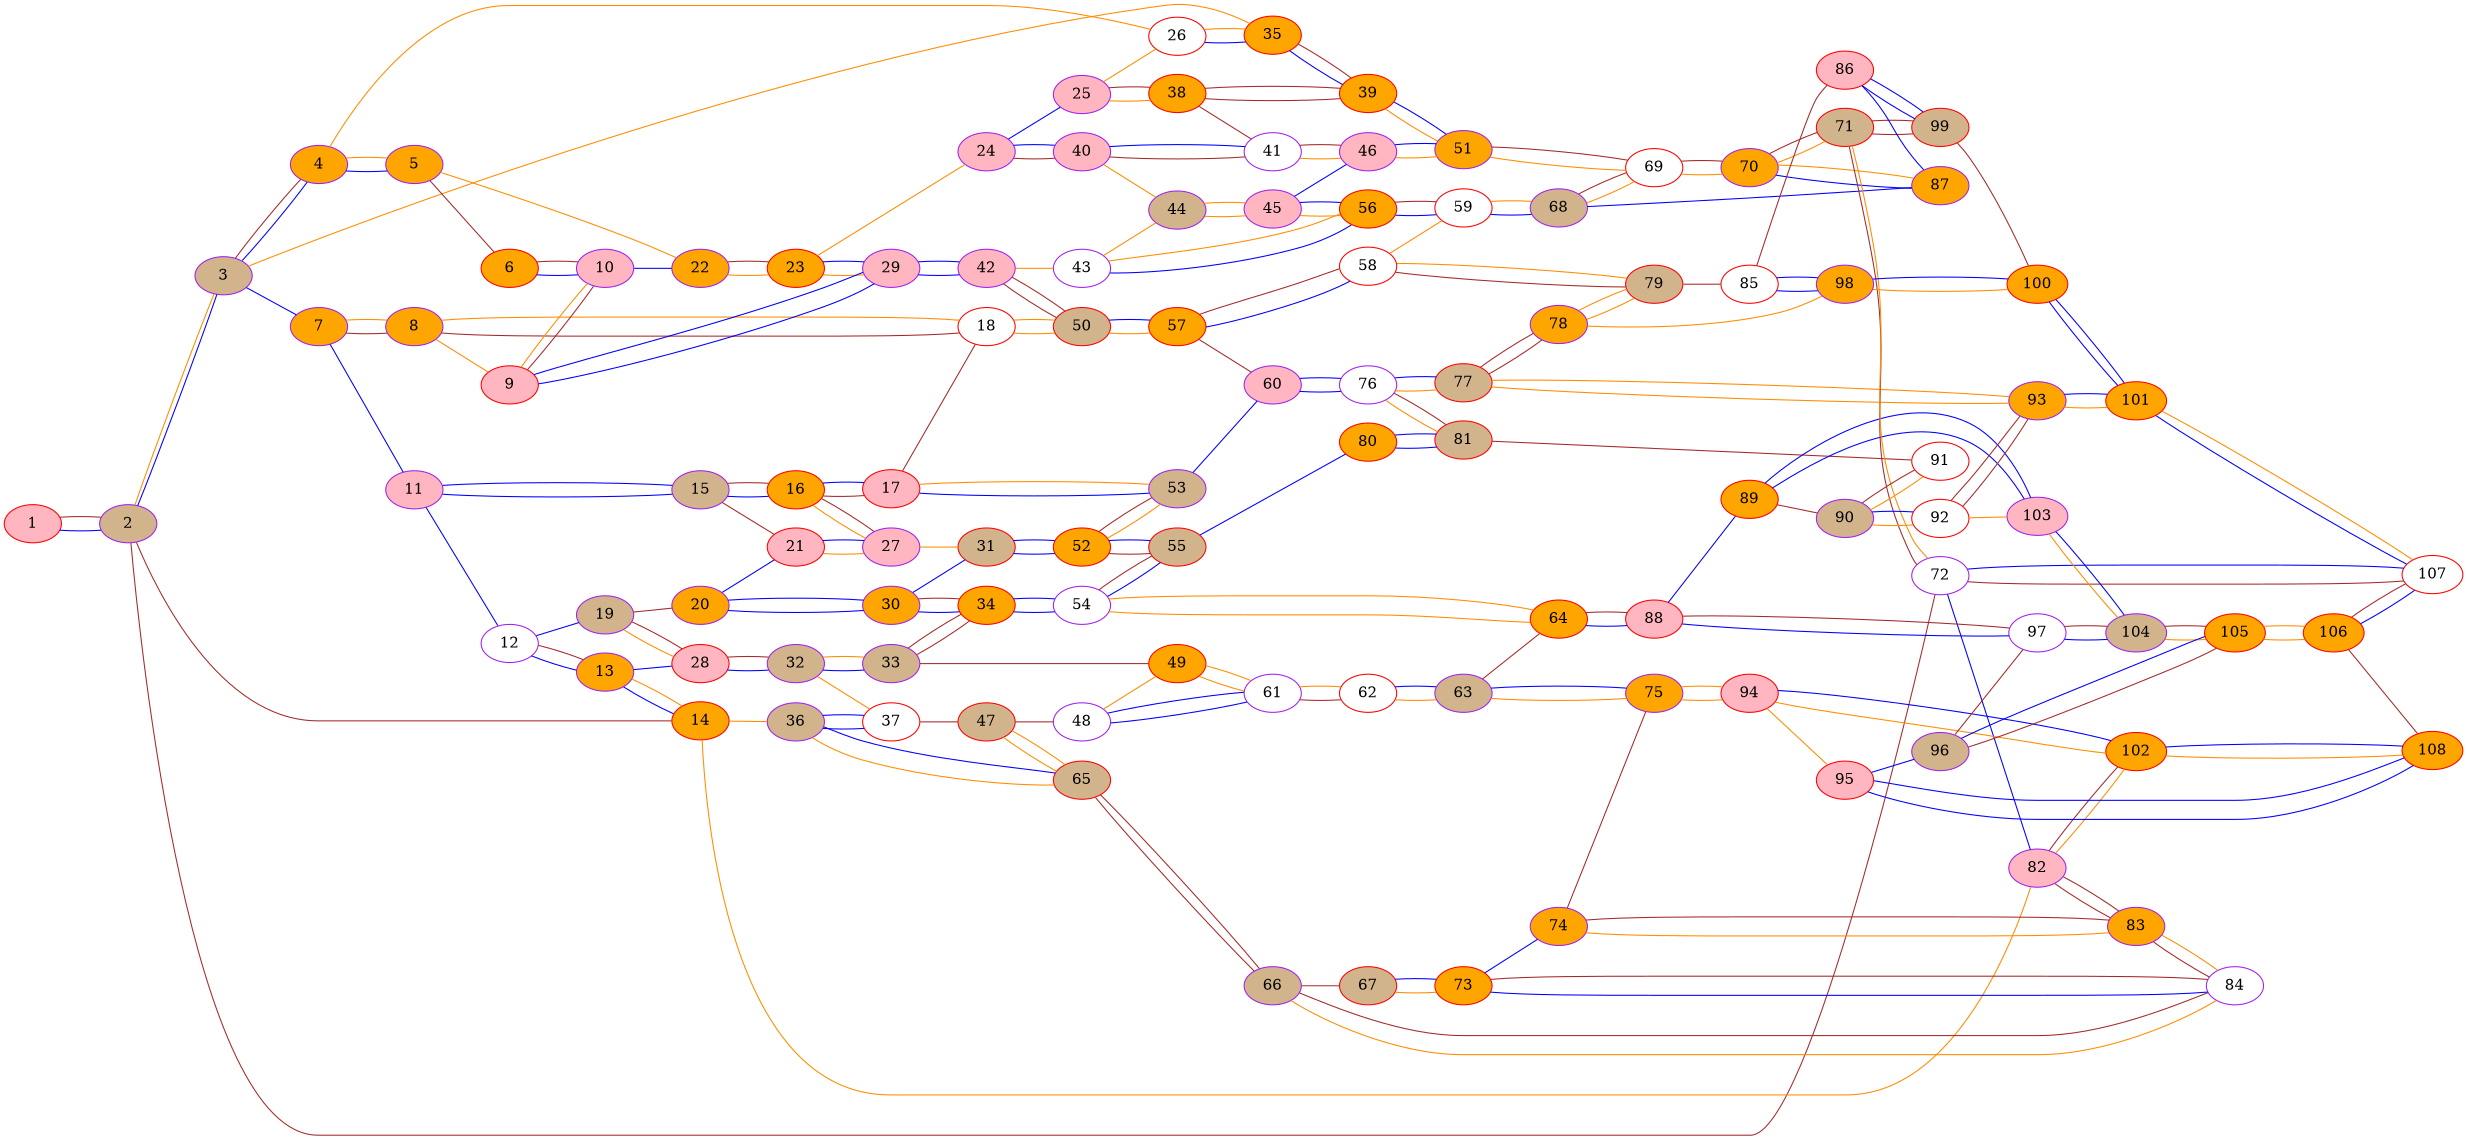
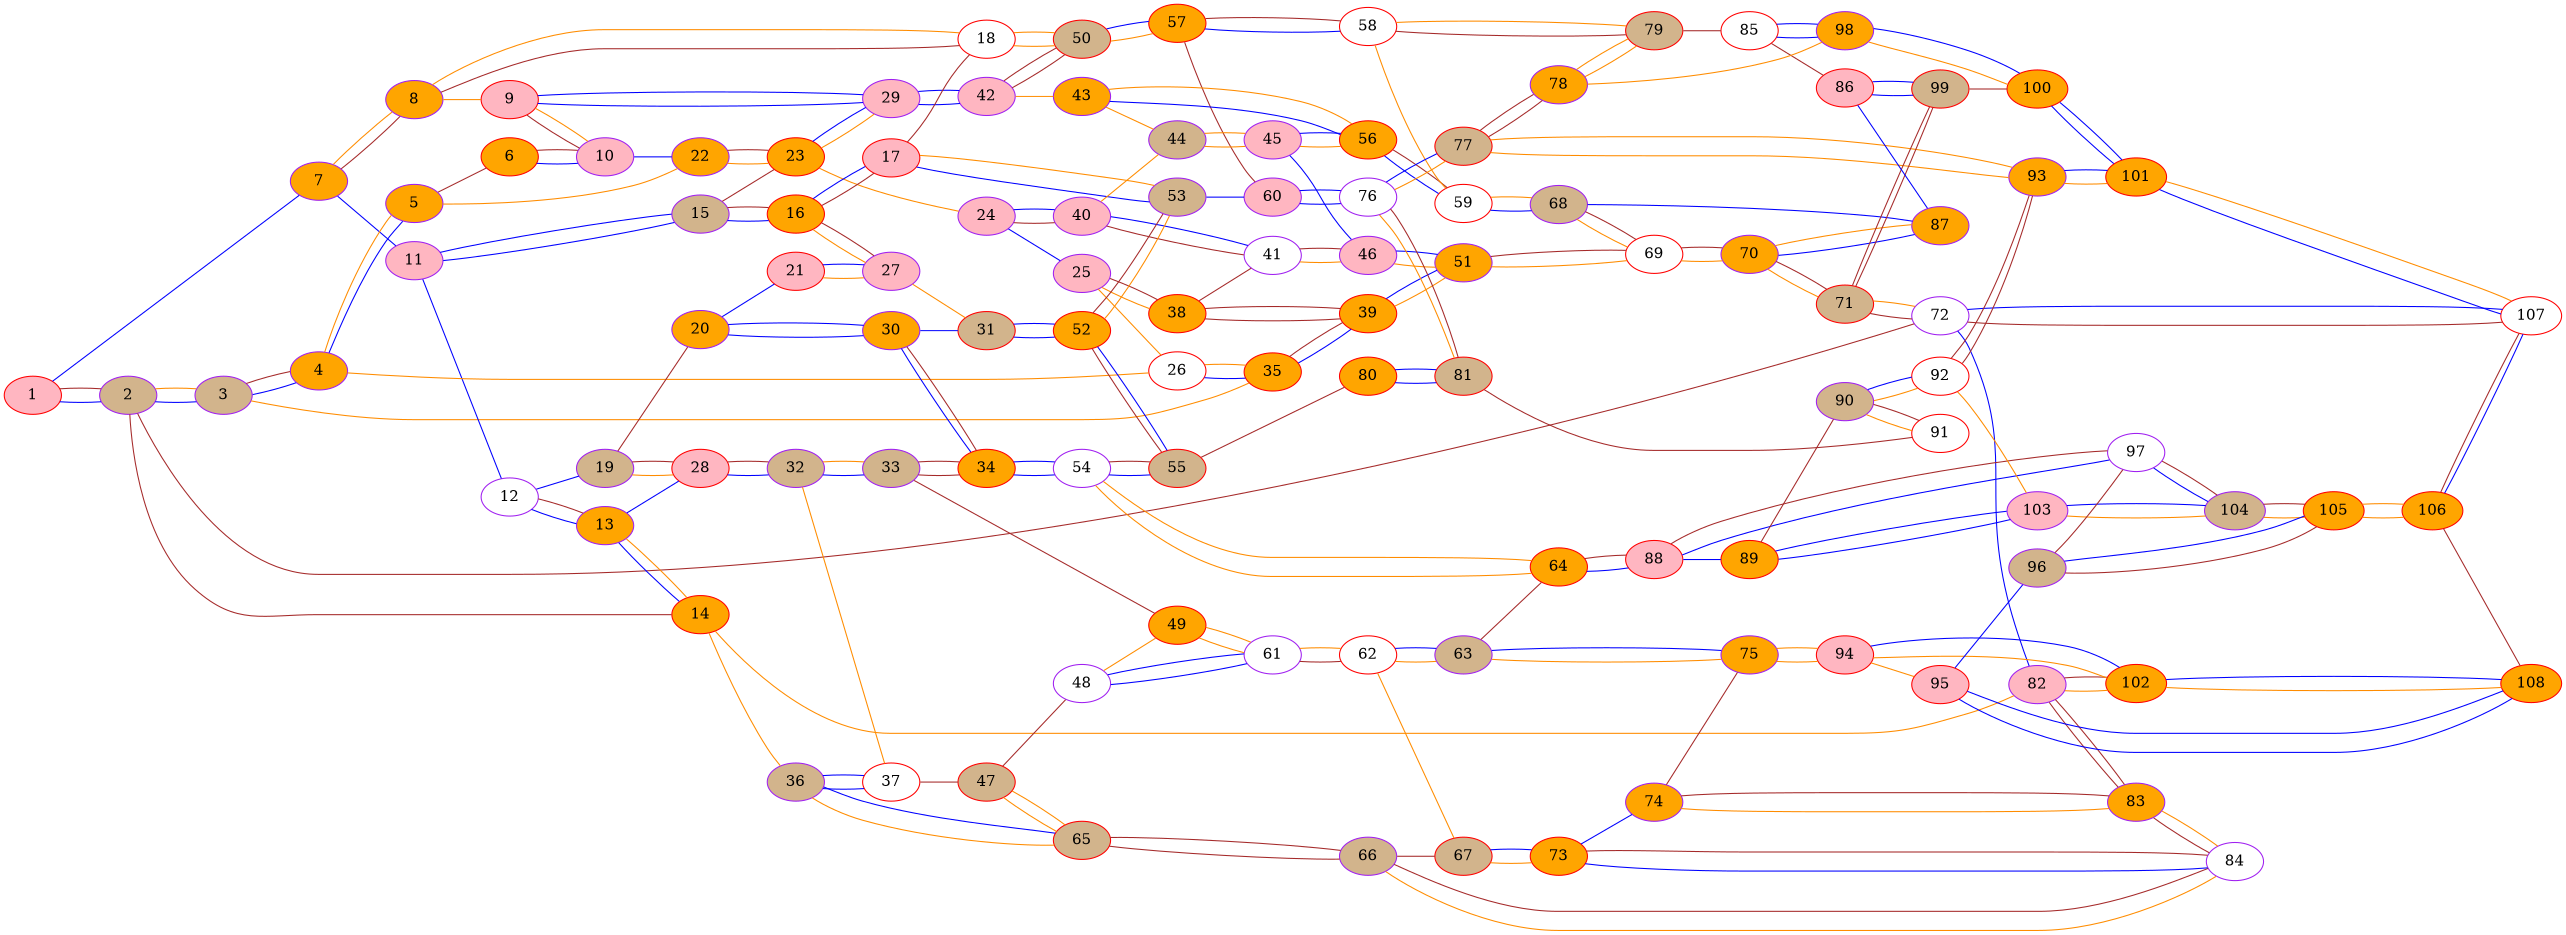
  graph {
    rankdir=LR
    node [color=purple fillcolor=orange style=filled]
    edge [color=blue]
    1 [color=red fillcolor=lightpink]
    2 [fillcolor=tan]
    7
    3 [fillcolor=tan]
    14 [color=red]
    72 [fillcolor=white]
    8
    11 [fillcolor=lightpink]
    4
    35 [color=red]
    36 [fillcolor=tan]
    82 [fillcolor=lightpink]
    107 [color=red fillcolor=white]
    5
    26 [color=red fillcolor=white]
    39 [color=red]
    6 [color=red]
    22
    10 [fillcolor=lightpink]
    23 [color=red]
    9 [color=red fillcolor=lightpink]
    18 [color=red fillcolor=white]
    12 [fillcolor=white]
    15 [fillcolor=tan]
    29 [fillcolor=lightpink]
    50 [color=red fillcolor=tan]
    42 [fillcolor=lightpink]
    13
    19 [fillcolor=tan]
    16 [color=red]
    21 [color=red fillcolor=lightpink]
    28 [color=red fillcolor=lightpink]
    20
    32 [fillcolor=tan]
    37 [color=red fillcolor=white]
    65 [color=red fillcolor=tan]
    83
    102 [color=red]
    17 [color=red fillcolor=lightpink]
    27 [fillcolor=lightpink]
    53 [fillcolor=tan]
    31 [color=red fillcolor=tan]
    60 [fillcolor=lightpink]
    57 [color=red]
    30
    34 [color=red]
    24 [fillcolor=lightpink]
    25 [fillcolor=lightpink]
    40 [fillcolor=lightpink]
    38 [color=red]
    41 [fillcolor=white]
    44 [fillcolor=tan]
    52 [color=red]
    33 [fillcolor=tan]
-   43 [fillcolor=white]
+   43
    54 [fillcolor=white]
    55 [color=red fillcolor=tan]
    49 [color=red]
    47 [color=red fillcolor=tan]
    61 [fillcolor=white]
    64 [color=red]
    51
    66 [fillcolor=tan]
    48 [fillcolor=white]
    46 [fillcolor=lightpink]
    69 [color=red fillcolor=white]
    45 [fillcolor=lightpink]
    56 [color=red]
    59 [color=red fillcolor=white]
    62 [color=red fillcolor=white]
    58 [color=red fillcolor=white]
    70
    80 [color=red]
    76 [fillcolor=white]
    88 [color=red fillcolor=lightpink]
    81 [color=red fillcolor=tan]
    68 [fillcolor=tan]
    79 [color=red fillcolor=tan]
    85 [color=red fillcolor=white]
    87
    77 [color=red fillcolor=tan]
    63 [fillcolor=tan]
    67 [color=red fillcolor=tan]
    75
    73 [color=red]
    94 [color=red fillcolor=lightpink]
    89 [color=red]
    97 [fillcolor=white]
    84 [fillcolor=white]
    74
    71 [color=red fillcolor=tan]
    99 [color=red fillcolor=tan]
    100 [color=red]
    95 [color=red fillcolor=lightpink]
    78
    93
    91 [color=red fillcolor=white]
    98
    101 [color=red]
    86 [color=red fillcolor=lightpink]
    108 [color=red]
    90 [fillcolor=tan]
    103 [fillcolor=lightpink]
    104 [fillcolor=tan]
    92 [color=red fillcolor=white]
    96 [fillcolor=tan]
    105 [color=red]
    106 [color=red]
    1 -- 2
    1 -- 2 [color=brown]
-   3 -- 7
+   1 -- 7
    2 -- 3
    2 -- 3 [color=darkorange]
    2 -- 14 [color=brown]
    2 -- 72 [color=brown]
    7 -- 8 [color=brown]
    7 -- 8 [color=darkorange]
    7 -- 11
    3 -- 4
    3 -- 4 [color=brown]
    3 -- 35 [color=darkorange]
    14 -- 36 [color=darkorange]
    14 -- 82 [color=darkorange]
    72 -- 82
    72 -- 107 [color=brown]
    72 -- 107
    8 -- 9 [color=darkorange]
    8 -- 18 [color=brown]
    8 -- 18 [color=darkorange]
    11 -- 12
    11 -- 15
    11 -- 15
    4 -- 5
    4 -- 5 [color=darkorange]
    4 -- 26 [color=darkorange]
    35 -- 39
    35 -- 39 [color=brown]
    36 -- 37
    36 -- 37
    36 -- 65 [color=darkorange]
    36 -- 65
    82 -- 83 [color=brown]
    82 -- 83 [color=brown]
    82 -- 102 [color=darkorange]
    82 -- 102 [color=brown]
    5 -- 6 [color=brown]
    5 -- 22 [color=darkorange]
    26 -- 35
    26 -- 35 [color=darkorange]
    39 -- 51 [color=darkorange]
    39 -- 51
    6 -- 10
    6 -- 10 [color=brown]
    22 -- 23 [color=darkorange]
    22 -- 23 [color=brown]
    10 -- 22
    23 -- 29 [color=darkorange]
    23 -- 29
    23 -- 24 [color=darkorange]
    9 -- 10 [color=brown]
    9 -- 10 [color=darkorange]
    9 -- 29
    9 -- 29
    18 -- 50 [color=darkorange]
    18 -- 50 [color=darkorange]
    12 -- 13
    12 -- 13 [color=brown]
    12 -- 19
    15 -- 16
    15 -- 16 [color=brown]
-   15 -- 21 [color=brown]
+   15 -- 23 [color=brown]
    29 -- 42
    29 -- 42
    50 -- 57 [color=darkorange]
    50 -- 57
    42 -- 50 [color=brown]
    42 -- 50 [color=brown]
    42 -- 43 [color=darkorange]
    13 -- 14
    13 -- 14 [color=darkorange]
    13 -- 28
    19 -- 28 [color=darkorange]
    19 -- 28 [color=brown]
    19 -- 20 [color=brown]
    16 -- 17 [color=brown]
    16 -- 17
    16 -- 27 [color=darkorange]
    16 -- 27 [color=brown]
    21 -- 27 [color=darkorange]
    21 -- 27
    28 -- 32
    28 -- 32 [color=brown]
    20 -- 21
    20 -- 30
    20 -- 30
    32 -- 37 [color=darkorange]
    32 -- 33
    32 -- 33 [color=darkorange]
    37 -- 47 [color=brown]
    65 -- 66 [color=brown]
    65 -- 66 [color=brown]
    83 -- 84 [color=brown]
    83 -- 84 [color=darkorange]
    102 -- 108 [color=darkorange]
    102 -- 108
    17 -- 18 [color=brown]
    17 -- 53
    17 -- 53 [color=darkorange]
    27 -- 31 [color=darkorange]
    53 -- 60
    31 -- 52
    31 -- 52
    60 -- 76
    60 -- 76
    57 -- 60 [color=brown]
    57 -- 58
    57 -- 58 [color=brown]
    30 -- 31
    30 -- 34
    30 -- 34 [color=brown]
    34 -- 54
    34 -- 54
    24 -- 25
    24 -- 40 [color=brown]
    24 -- 40
    25 -- 26 [color=darkorange]
    25 -- 38 [color=darkorange]
    25 -- 38 [color=brown]
    40 -- 41 [color=brown]
    40 -- 41
    40 -- 44 [color=darkorange]
    38 -- 39 [color=brown]
    38 -- 39 [color=brown]
    38 -- 41 [color=brown]
    41 -- 46 [color=darkorange]
    41 -- 46 [color=brown]
    44 -- 45 [color=darkorange]
    44 -- 45 [color=darkorange]
    52 -- 53 [color=darkorange]
    52 -- 53 [color=brown]
    52 -- 55 [color=brown]
    52 -- 55
    33 -- 34 [color=brown]
    33 -- 34 [color=brown]
    33 -- 49 [color=brown]
    43 -- 44 [color=darkorange]
    43 -- 56
    43 -- 56 [color=darkorange]
    54 -- 55
    54 -- 55 [color=brown]
    54 -- 64 [color=darkorange]
    54 -- 64 [color=darkorange]
-   55 -- 80
+   55 -- 80 [color=brown]
    49 -- 61 [color=darkorange]
    49 -- 61 [color=darkorange]
    47 -- 65 [color=darkorange]
    47 -- 65 [color=darkorange]
    47 -- 48 [color=brown]
    61 -- 62 [color=brown]
    61 -- 62 [color=darkorange]
    64 -- 88
    64 -- 88 [color=brown]
    51 -- 69 [color=darkorange]
    51 -- 69 [color=brown]
    66 -- 67 [color=brown]
    66 -- 84 [color=darkorange]
    66 -- 84 [color=brown]
    48 -- 49 [color=darkorange]
    48 -- 61
    48 -- 61
    46 -- 51 [color=darkorange]
    46 -- 51
    69 -- 70 [color=darkorange]
    69 -- 70 [color=brown]
    45 -- 46
    45 -- 56 [color=darkorange]
    45 -- 56
    56 -- 59
    56 -- 59 [color=brown]
    59 -- 68
    59 -- 68 [color=darkorange]
    62 -- 63 [color=darkorange]
    62 -- 63
+   62 -- 67 [color=darkorange]
    58 -- 59 [color=darkorange]
    58 -- 79 [color=brown]
    58 -- 79 [color=darkorange]
    70 -- 87
    70 -- 87 [color=darkorange]
    70 -- 71 [color=darkorange]
    70 -- 71 [color=brown]
    80 -- 81
    80 -- 81
    76 -- 81 [color=darkorange]
    76 -- 81 [color=brown]
    76 -- 77 [color=darkorange]
    76 -- 77
    88 -- 89
    88 -- 97
    88 -- 97 [color=brown]
    81 -- 91 [color=brown]
    68 -- 69 [color=darkorange]
    68 -- 69 [color=brown]
    68 -- 87
    79 -- 85 [color=brown]
    85 -- 98
    85 -- 98
    85 -- 86 [color=brown]
    77 -- 78 [color=brown]
    77 -- 78 [color=brown]
    77 -- 93 [color=darkorange]
    77 -- 93 [color=darkorange]
    63 -- 64 [color=brown]
    63 -- 75 [color=darkorange]
    63 -- 75
    67 -- 73 [color=darkorange]
    67 -- 73
    75 -- 94 [color=darkorange]
    75 -- 94 [color=darkorange]
    73 -- 84
    73 -- 84 [color=brown]
    73 -- 74
    94 -- 102 [color=darkorange]
    94 -- 102
    94 -- 95 [color=darkorange]
    89 -- 90 [color=brown]
    89 -- 103
    89 -- 103
    97 -- 104
    97 -- 104 [color=brown]
    74 -- 83 [color=darkorange]
    74 -- 83 [color=brown]
    74 -- 75 [color=brown]
    71 -- 72 [color=brown]
    71 -- 72 [color=darkorange]
    71 -- 99 [color=brown]
    71 -- 99 [color=brown]
    99 -- 100 [color=brown]
    100 -- 101
    100 -- 101
    95 -- 108
    95 -- 108
    95 -- 96
    78 -- 79 [color=darkorange]
    78 -- 79 [color=darkorange]
    78 -- 98 [color=darkorange]
    93 -- 101 [color=darkorange]
    93 -- 101
    98 -- 100 [color=darkorange]
    98 -- 100
    101 -- 107
    101 -- 107 [color=darkorange]
    86 -- 87
    86 -- 99
    86 -- 99
    90 -- 91 [color=darkorange]
    90 -- 91 [color=brown]
    90 -- 92 [color=darkorange]
    90 -- 92
    103 -- 104 [color=darkorange]
    103 -- 104
    104 -- 105 [color=darkorange]
    104 -- 105 [color=brown]
    92 -- 93 [color=brown]
    92 -- 93 [color=brown]
    92 -- 103 [color=darkorange]
    96 -- 97 [color=brown]
    96 -- 105 [color=brown]
    96 -- 105
    105 -- 106 [color=darkorange]
    105 -- 106 [color=darkorange]
    106 -- 107
    106 -- 107 [color=brown]
    106 -- 108 [color=brown]
  }
